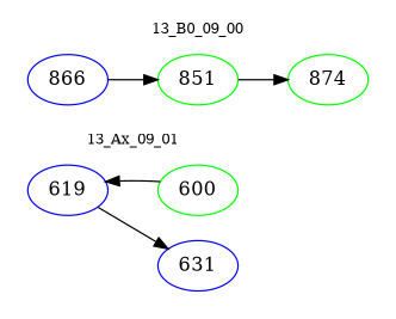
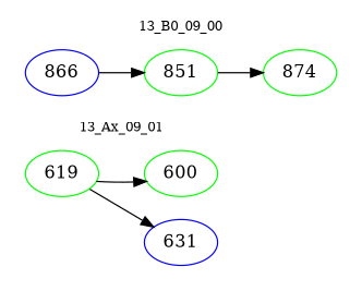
  digraph {
    rankdir=LR
    node [color=blue]
    edge [color=black]
-   n1 [label=619]
+   n1 [color=green label=619]
    n2 [label=631]
    n3 [color=green label=600]
    n4 [label=866]
    n5 [color=green label=851]
    n6 [color=green label=874]
    subgraph cluster_1 {
      color=white
      fontsize=10
      label="13_Ax_09_01"
      n1
      n2
      n3
    }
    subgraph cluster_2 {
      color=white
      fontsize=10
      label="13_B0_09_00"
      n4
      n5
      n6
    }
    n1 -> n2
-   n3 -> n1
+   n1 -> n3
    n4 -> n5
    n5 -> n6
  }
